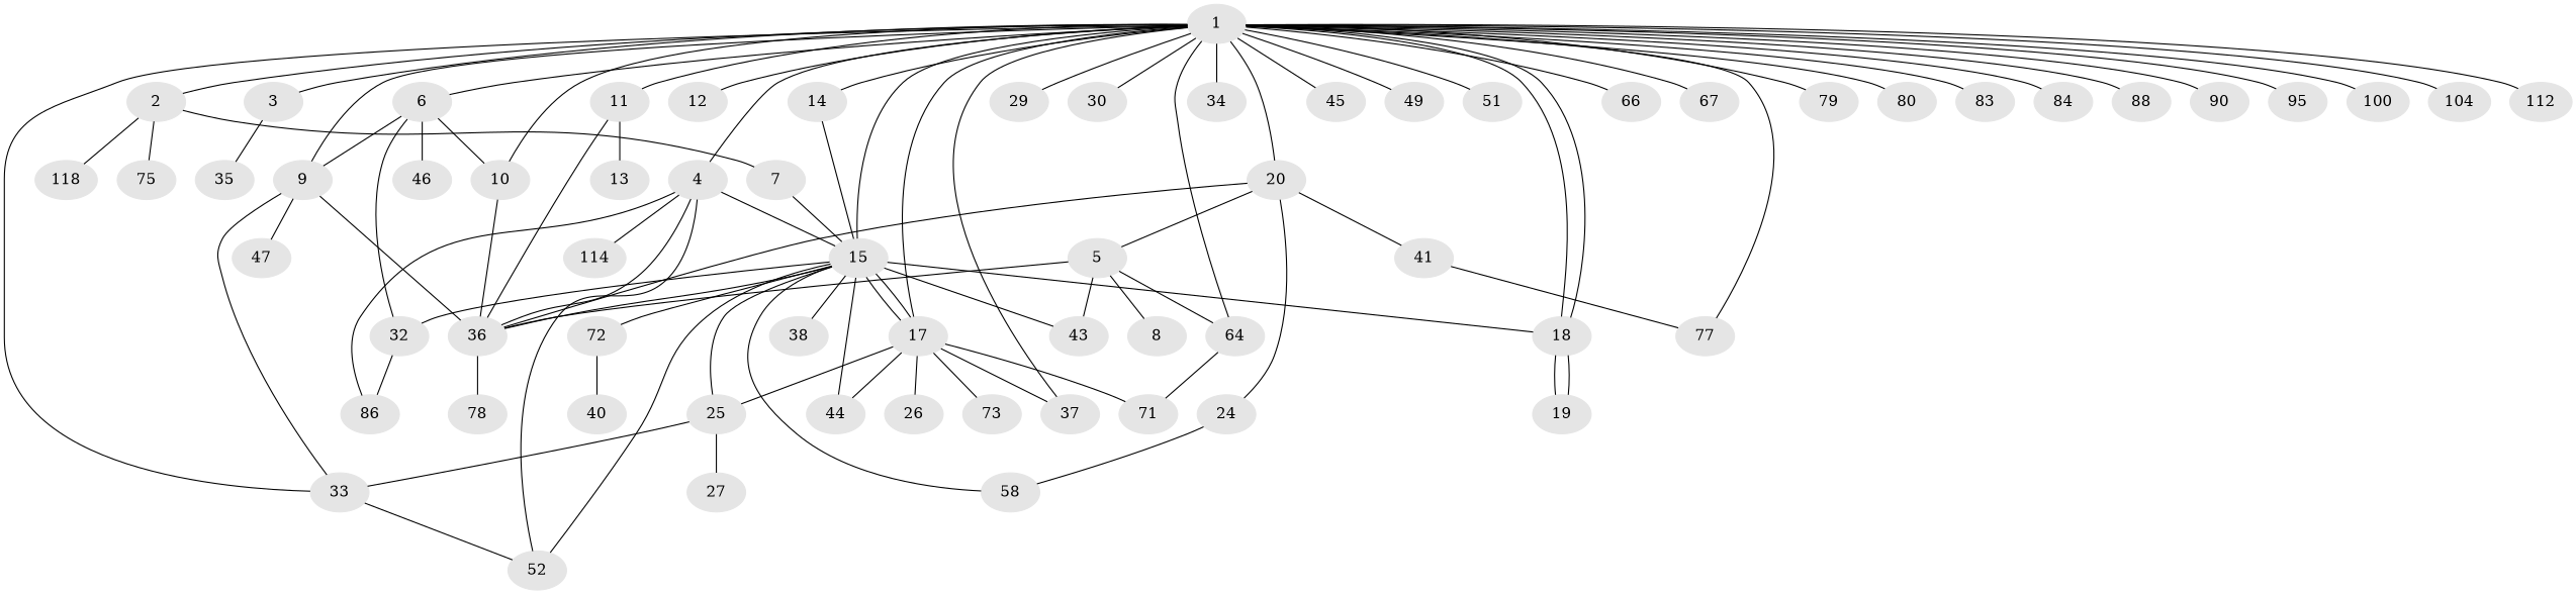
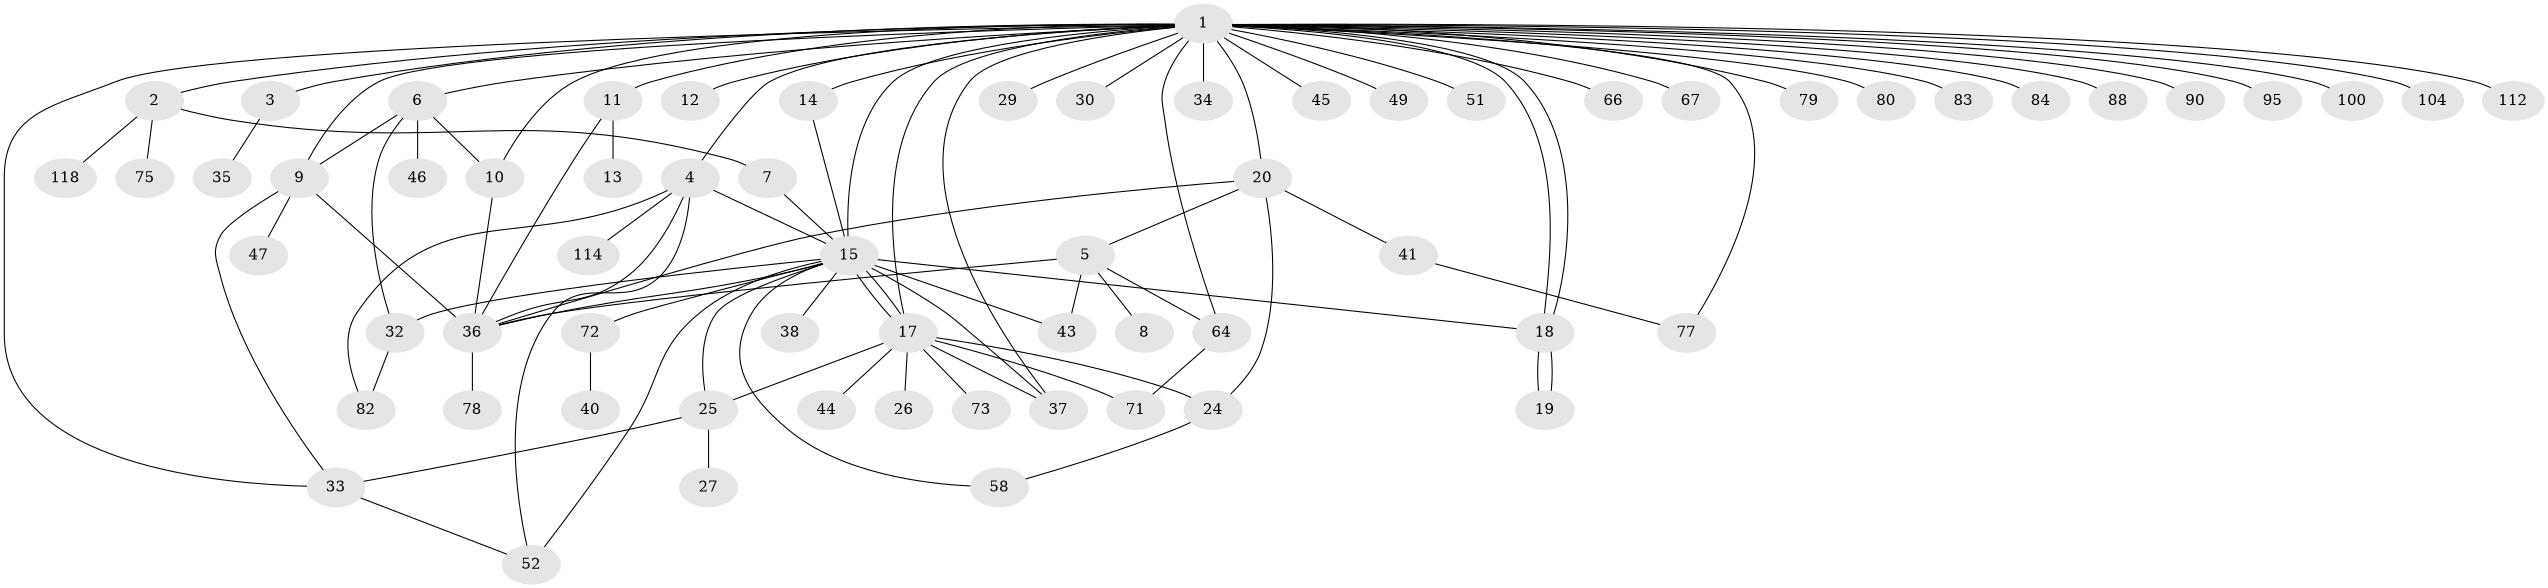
  graph {
    node [color=gray90 style=filled]
    1
    2
    3
    4
    6
    9 [super="+124+68+23"]
    10 [super="+85+74"]
    11
    12
    14 [super="+89"]
    15 [super="+60+54+69+63+22+50"]
    17 [super="+86+115+53+21+55+65+28"]
    18
    20 [super="+122+42"]
    29
    30
    33
    34 [super="+123"]
    37 [super="+125"]
    45 [super="+117"]
    49 [super="+91"]
    51
    64 [super="+120"]
    66 [super="+116"]
    67
    77
    79
    80
    83
    84
    88
    90
    95
    100
    104
    112
    7
    75
    118
    35
    36 [super="+92"]
    52
-   82 [label=86]
+   82
    114
    5 [super="+96+134+16"]
    43 [super="+59+62+76+70"]
    8
    32 [super="+97+87"]
    46
    47 [super="+135"]
    13
    25 [super="+119+106"]
    38
    58
    72 [super="+81"]
    24 [super="+130"]
    26
    44
    71 [super="+113"]
    73 [super="+107"]
    19
    41 [super="+126"]
    78
    27 [super="+39+31"]
    40
    1 -- 2
    1 -- 3
    1 -- 4
    1 -- 6
    1 -- 9
    1 -- 10 [weight=2]
    1 -- 11
    1 -- 12
    1 -- 14 [weight=2]
    1 -- 15 [weight=2]
    1 -- 17 [weight=3]
    1 -- 18
    1 -- 18
    1 -- 20 [weight=2]
    1 -- 29
    1 -- 30
    1 -- 33
    1 -- 34 [weight=2]
    1 -- 37
    1 -- 45
    1 -- 49
    1 -- 51
    1 -- 64
    1 -- 66
    1 -- 67
    1 -- 77
    1 -- 79
    1 -- 80
    1 -- 83
    1 -- 84
    1 -- 88
    1 -- 90
    1 -- 95
    1 -- 100
    1 -- 104
    1 -- 112
    2 -- 7
    2 -- 75
    2 -- 118
    3 -- 35
    4 -- 15
    4 -- 36
    4 -- 52
    4 -- 82
    4 -- 114
    6 -- 9
    6 -- 10
    6 -- 32
    6 -- 46
    9 -- 33
    9 -- 36
    9 -- 47
    10 -- 36
    11 -- 36
    11 -- 13
    14 -- 15
    15 -- 17 [weight=3]
    15 -- 17
    15 -- 18
-   15 -- 44 [weight=2]
+   15 -- 37 [weight=2]
    15 -- 36
    15 -- 52
    15 -- 43
    15 -- 32 [weight=2]
    15 -- 25
    15 -- 38
    15 -- 58
    15 -- 72
    17 -- 37
    17 -- 25
+   17 -- 24
    17 -- 26
    17 -- 44
    17 -- 71
    17 -- 73
    18 -- 19
    18 -- 19
    20 -- 36
    20 -- 5 [weight=2]
    20 -- 24
    20 -- 41
    33 -- 52
    64 -- 71
    7 -- 15
    36 -- 78
    5 -- 64
    5 -- 36
    5 -- 43
    5 -- 8
    32 -- 82
    25 -- 33
    25 -- 27
    72 -- 40
    24 -- 58
    41 -- 77
  }
